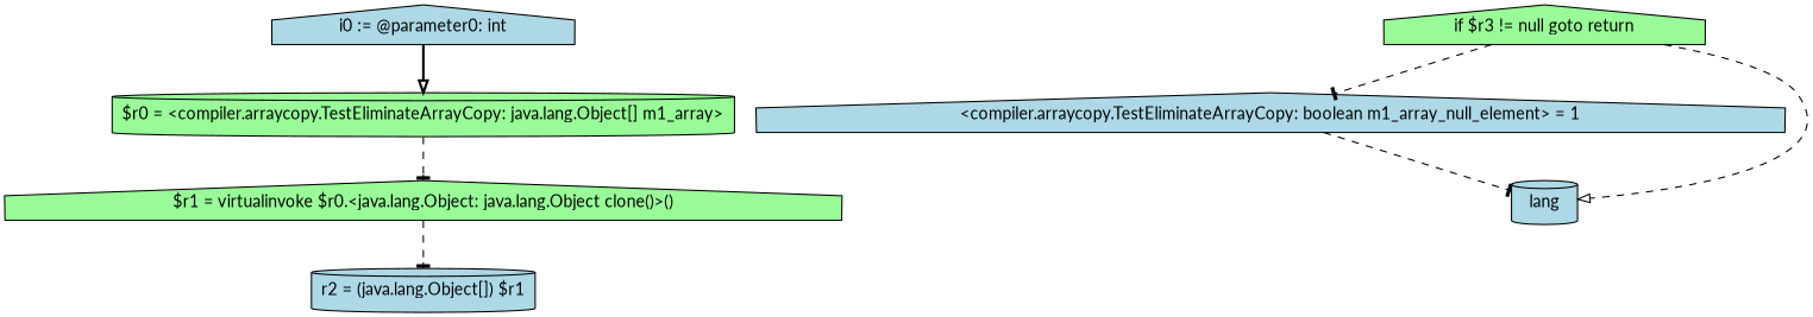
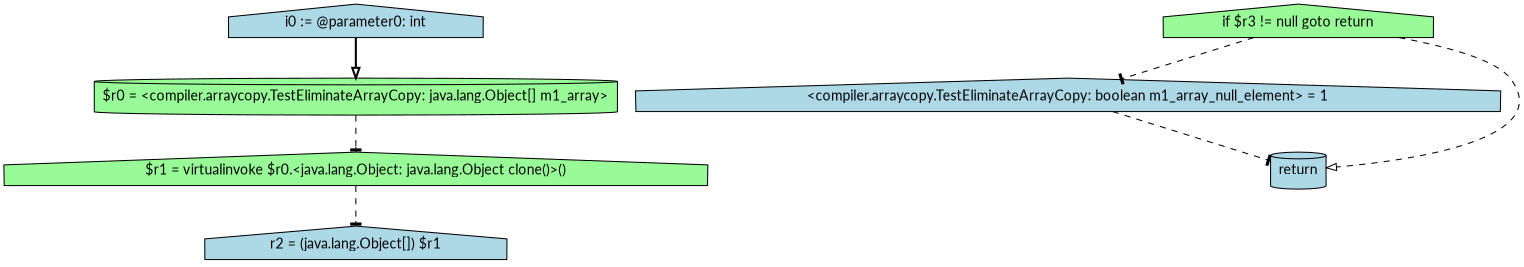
  digraph {
    fontname=Lato
    node [fillcolor=lightblue fontname=Lato shape=house style=filled]
    edge [arrowhead=tee fontname=Lato style=dashed]
    "$r0 = <compiler.arraycopy.TestEliminateArrayCopy: java.lang.Object[] m1_array>" [fillcolor=palegreen shape=cylinder]
    "i0 := @parameter0: int"
    "$r1 = virtualinvoke $r0.<java.lang.Object: java.lang.Object clone()>()" [fillcolor=palegreen]
-   "r2 = (java.lang.Object[]) $r1" [shape=cylinder]
+   "r2 = (java.lang.Object[]) $r1"
    "if $r3 != null goto return" [fillcolor=palegreen]
    "<compiler.arraycopy.TestEliminateArrayCopy: boolean m1_array_null_element> = 1"
-   return [shape=cylinder label=lang]
+   return [shape=cylinder]
    "$r0 = <compiler.arraycopy.TestEliminateArrayCopy: java.lang.Object[] m1_array>" -> "$r1 = virtualinvoke $r0.<java.lang.Object: java.lang.Object clone()>()"
    "i0 := @parameter0: int" -> "$r0 = <compiler.arraycopy.TestEliminateArrayCopy: java.lang.Object[] m1_array>" [arrowhead=onormal style=bold]
    "$r1 = virtualinvoke $r0.<java.lang.Object: java.lang.Object clone()>()" -> "r2 = (java.lang.Object[]) $r1"
    "if $r3 != null goto return" -> "<compiler.arraycopy.TestEliminateArrayCopy: boolean m1_array_null_element> = 1"
    "if $r3 != null goto return" -> return [arrowhead=onormal]
    "<compiler.arraycopy.TestEliminateArrayCopy: boolean m1_array_null_element> = 1" -> return
  }
